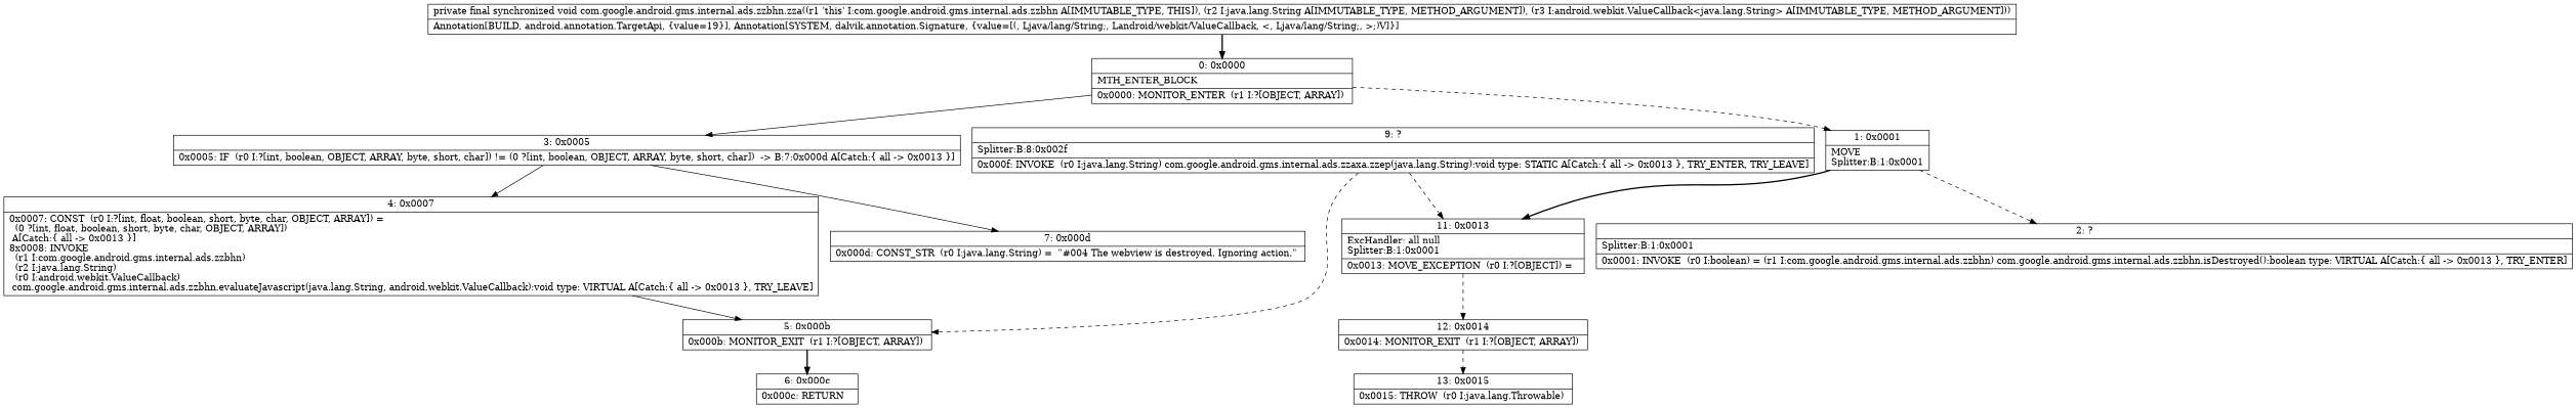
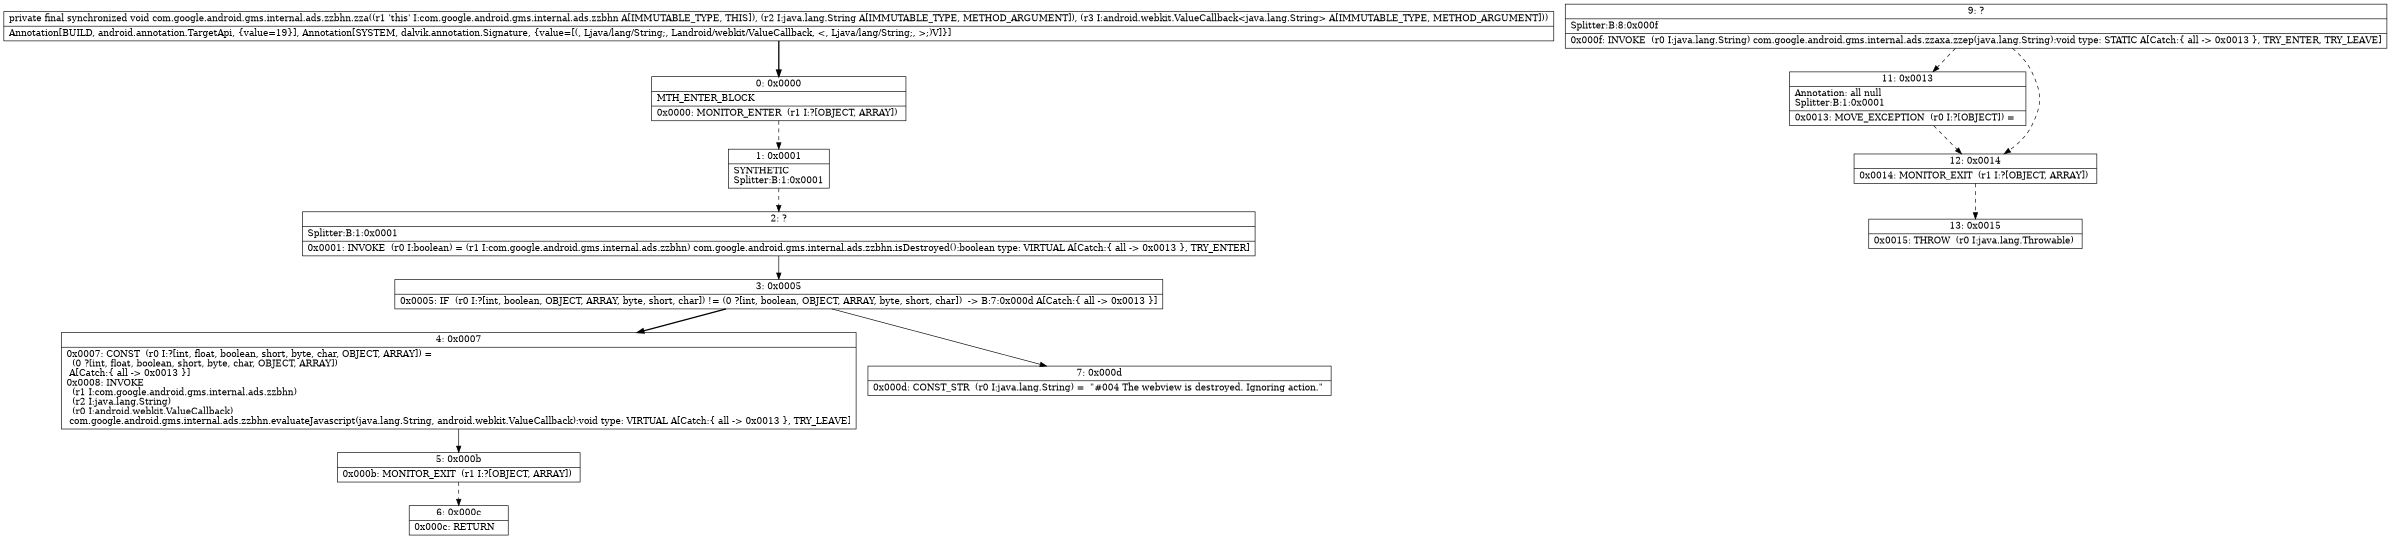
  digraph {
    node [shape=record]
    edge [style=dashed]
    n1 [label="{0\:\ 0x0000|MTH_ENTER_BLOCK\l|0x0000: MONITOR_ENTER  (r1 I:?[OBJECT, ARRAY]) \l}"]
-   n2 [label="{1\:\ 0x0001|MOVE\lSplitter:B:1:0x0001\l}"]
+   n2 [label="{1\:\ 0x0001|SYNTHETIC\lSplitter:B:1:0x0001\l}"]
    n3 [label="{2\:\ ?|Splitter:B:1:0x0001\l|0x0001: INVOKE  (r0 I:boolean) = (r1 I:com.google.android.gms.internal.ads.zzbhn) com.google.android.gms.internal.ads.zzbhn.isDestroyed():boolean type: VIRTUAL A[Catch:\{ all \-\> 0x0013 \}, TRY_ENTER]\l}"]
-   n4 [label="{11\:\ 0x0013|ExcHandler: all null\lSplitter:B:1:0x0001\l|0x0013: MOVE_EXCEPTION  (r0 I:?[OBJECT]) =  \l}"]
+   n4 [label="{11\:\ 0x0013|Annotation: all null\lSplitter:B:1:0x0001\l|0x0013: MOVE_EXCEPTION  (r0 I:?[OBJECT]) =  \l}"]
    n5 [label="{3\:\ 0x0005|0x0005: IF  (r0 I:?[int, boolean, OBJECT, ARRAY, byte, short, char]) != (0 ?[int, boolean, OBJECT, ARRAY, byte, short, char])  \-\> B:7:0x000d A[Catch:\{ all \-\> 0x0013 \}]\l}"]
    n6 [label="{12\:\ 0x0014|0x0014: MONITOR_EXIT  (r1 I:?[OBJECT, ARRAY]) \l}"]
-   n7 [label="{4\:\ 0x0007|0x0007: CONST  (r0 I:?[int, float, boolean, short, byte, char, OBJECT, ARRAY]) = \l  (0 ?[int, float, boolean, short, byte, char, OBJECT, ARRAY])\l A[Catch:\{ all \-\> 0x0013 \}]\l8x0008: INVOKE  \l  (r1 I:com.google.android.gms.internal.ads.zzbhn)\l  (r2 I:java.lang.String)\l  (r0 I:android.webkit.ValueCallback)\l com.google.android.gms.internal.ads.zzbhn.evaluateJavascript(java.lang.String, android.webkit.ValueCallback):void type: VIRTUAL A[Catch:\{ all \-\> 0x0013 \}, TRY_LEAVE]\l}"]
+   n7 [label="{4\:\ 0x0007|0x0007: CONST  (r0 I:?[int, float, boolean, short, byte, char, OBJECT, ARRAY]) = \l  (0 ?[int, float, boolean, short, byte, char, OBJECT, ARRAY])\l A[Catch:\{ all \-\> 0x0013 \}]\l0x0008: INVOKE  \l  (r1 I:com.google.android.gms.internal.ads.zzbhn)\l  (r2 I:java.lang.String)\l  (r0 I:android.webkit.ValueCallback)\l com.google.android.gms.internal.ads.zzbhn.evaluateJavascript(java.lang.String, android.webkit.ValueCallback):void type: VIRTUAL A[Catch:\{ all \-\> 0x0013 \}, TRY_LEAVE]\l}"]
    n8 [label="{7\:\ 0x000d|0x000d: CONST_STR  (r0 I:java.lang.String) =  \"#004 The webview is destroyed. Ignoring action.\" \l}"]
    n9 [label="{5\:\ 0x000b|0x000b: MONITOR_EXIT  (r1 I:?[OBJECT, ARRAY]) \l}"]
    n10 [label="{6\:\ 0x000c|0x000c: RETURN   \l}"]
-   n11 [label="{9\:\ ?|Splitter:B:8:0x002f\l|0x000f: INVOKE  (r0 I:java.lang.String) com.google.android.gms.internal.ads.zzaxa.zzep(java.lang.String):void type: STATIC A[Catch:\{ all \-\> 0x0013 \}, TRY_ENTER, TRY_LEAVE]\l}"]
+   n11 [label="{9\:\ ?|Splitter:B:8:0x000f\l|0x000f: INVOKE  (r0 I:java.lang.String) com.google.android.gms.internal.ads.zzaxa.zzep(java.lang.String):void type: STATIC A[Catch:\{ all \-\> 0x0013 \}, TRY_ENTER, TRY_LEAVE]\l}"]
    n12 [label="{13\:\ 0x0015|0x0015: THROW  (r0 I:java.lang.Throwable) \l}"]
    n13 [label="{private final synchronized void com.google.android.gms.internal.ads.zzbhn.zza((r1 'this' I:com.google.android.gms.internal.ads.zzbhn A[IMMUTABLE_TYPE, THIS]), (r2 I:java.lang.String A[IMMUTABLE_TYPE, METHOD_ARGUMENT]), (r3 I:android.webkit.ValueCallback\<java.lang.String\> A[IMMUTABLE_TYPE, METHOD_ARGUMENT]))  | Annotation[BUILD, android.annotation.TargetApi, \{value=19\}], Annotation[SYSTEM, dalvik.annotation.Signature, \{value=[(, Ljava\/lang\/String;, Landroid\/webkit\/ValueCallback, \<, Ljava\/lang\/String;, \>;)V]\}]\l}"]
    n1 -> n2
    n2 -> n3
-   n2 -> n4 [style=bold]
-   n1 -> n5 [style=solid]
+   n3 -> n5 [style=solid]
    n4 -> n6
-   n5 -> n7 [style=solid]
+   n5 -> n7 [style=bold]
    n5 -> n8 [style=solid]
    n6 -> n12
    n7 -> n9 [style=solid]
-   n9 -> n10 [style=bold]
+   n9 -> n10
    n11 -> n4
-   n11 -> n9
+   n11 -> n6
    n13 -> n1 [style=bold]
  }
